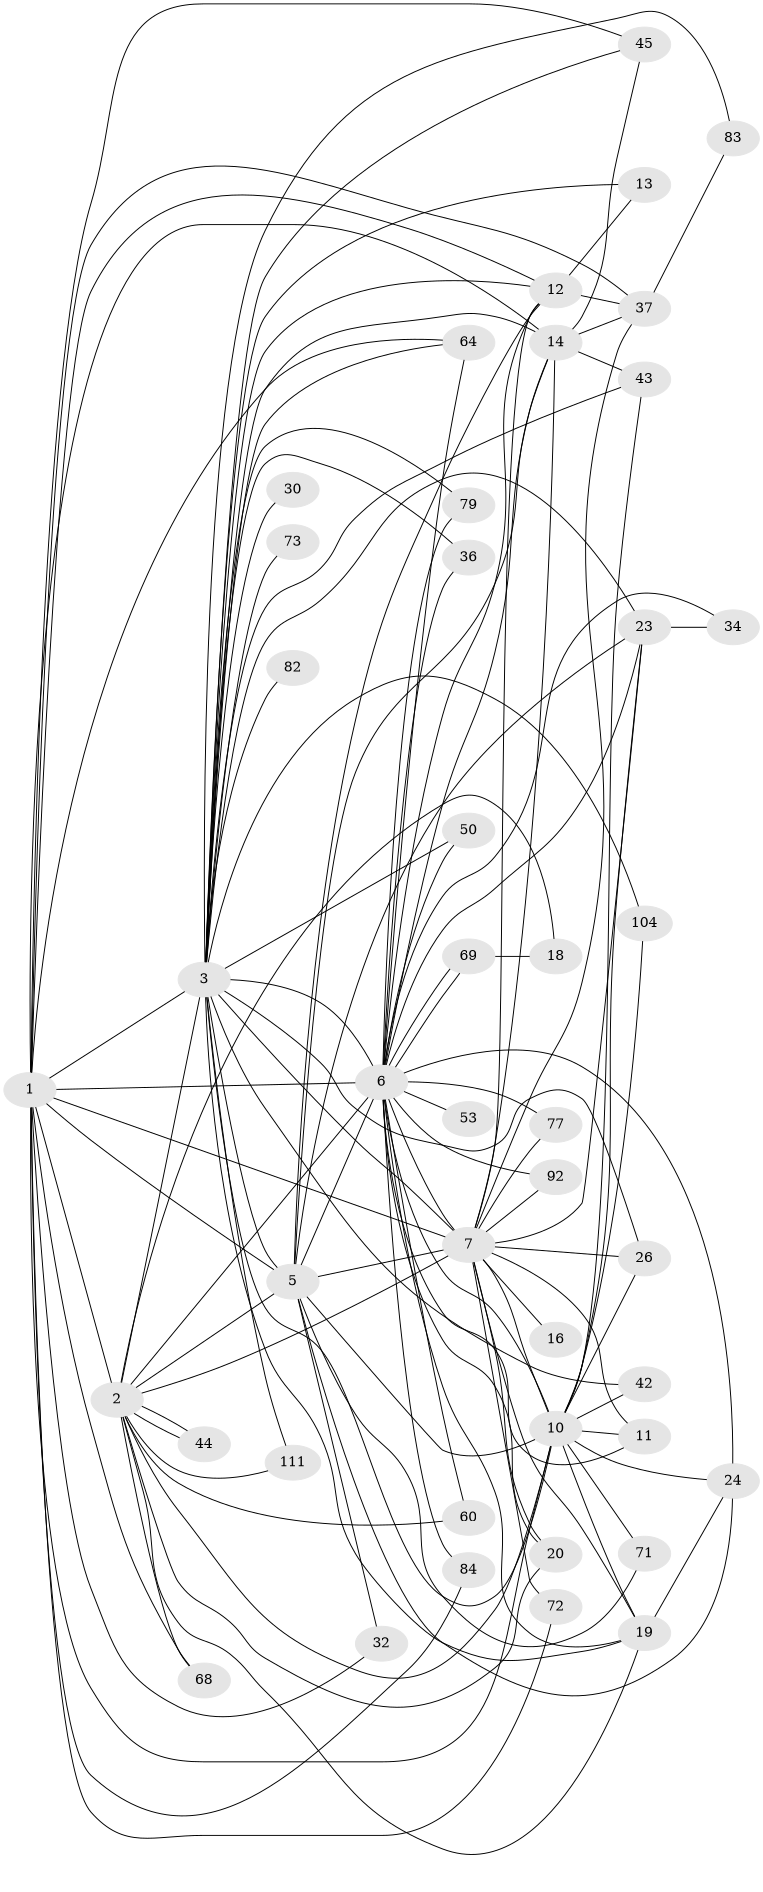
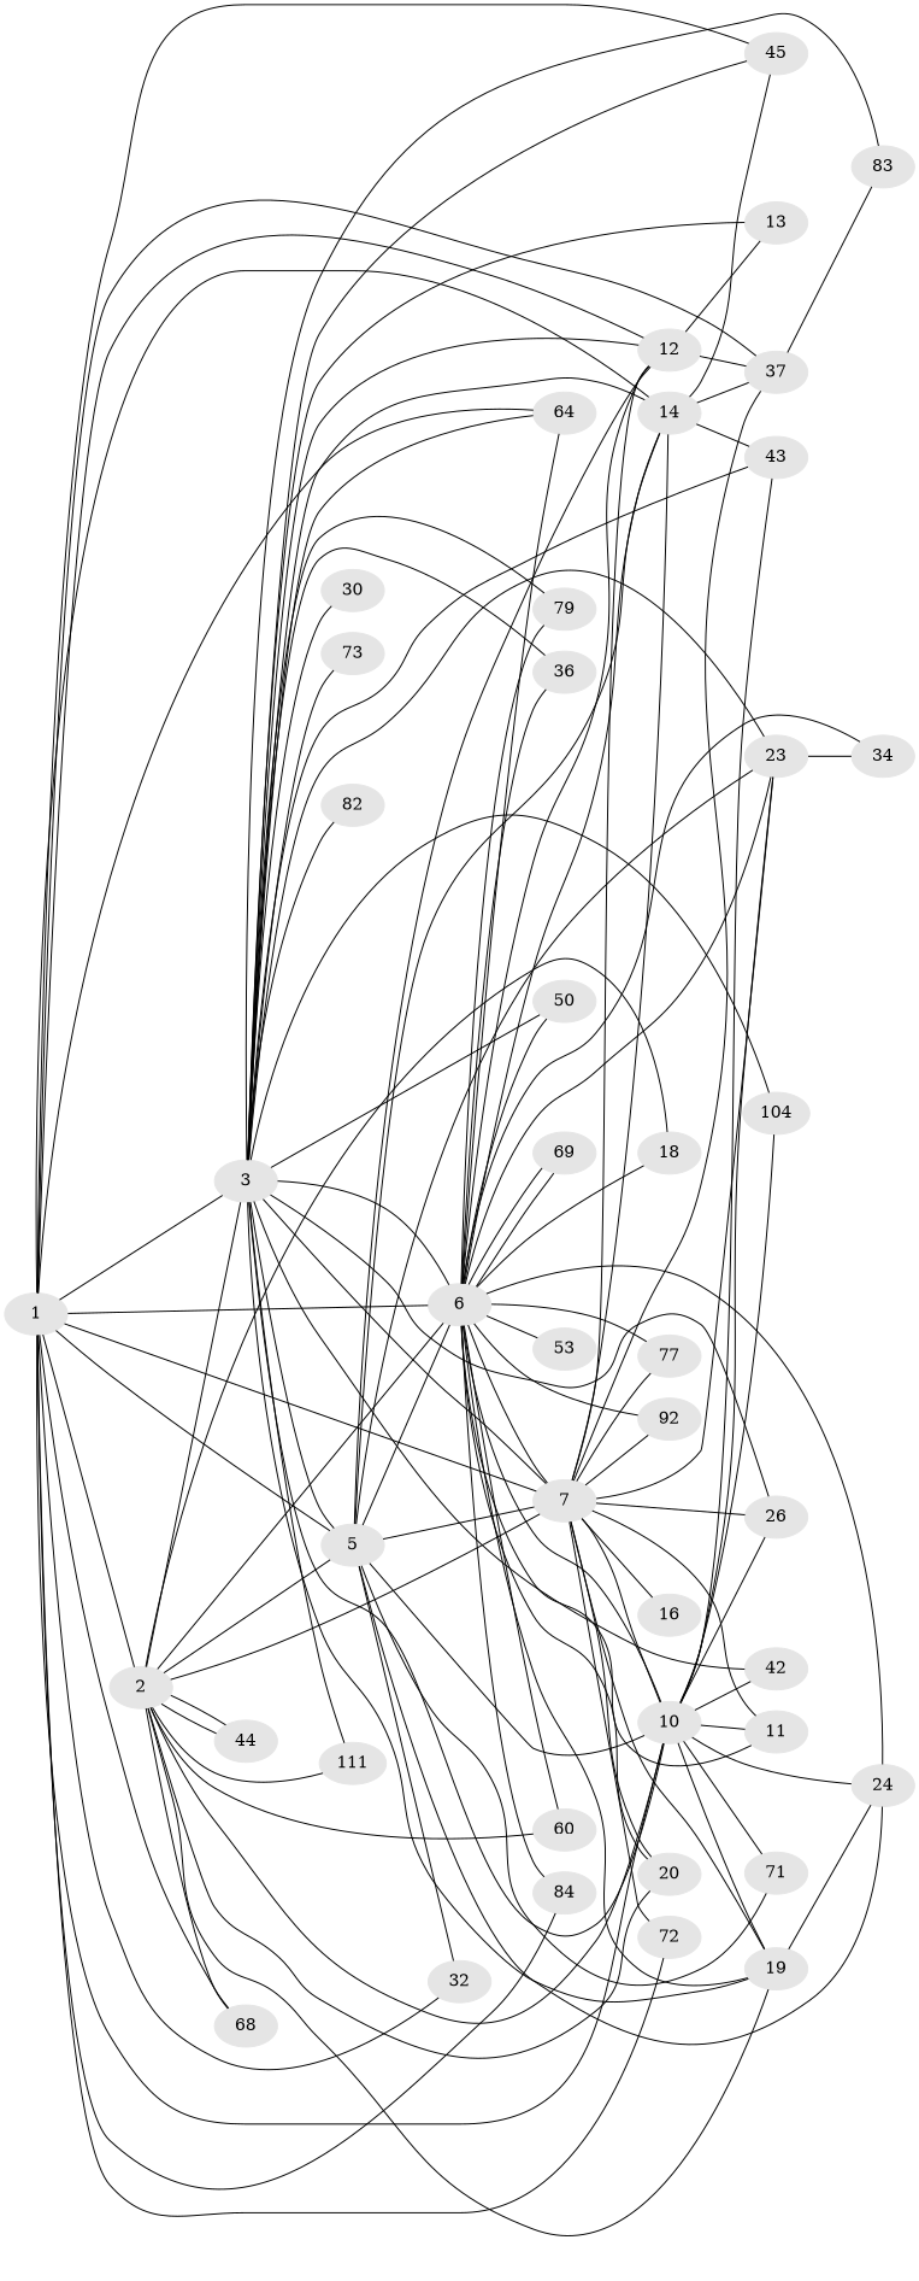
  graph {
    rankdir=LR
    node [color=gray90 style=filled]
    1 [super="+65"]
    2 [super="+86+28"]
    3 [super="+47+4+51"]
    5 [super="+41"]
    6 [super="+8+22+74"]
    7 [super="+54+110+33+9"]
    10
    12 [super="+15"]
    14 [super="+80+90"]
    n10 [label=32]
    37 [super="+40+70"]
    45 [super="+46"]
    64 [super="+67"]
    68
    72
    84
    18
    19 [super="+62+35+101"]
    20
    44
    60
    111
    13
    23 [super="+38+27"]
    26 [super="+49"]
    30
    36 [super="+95"]
    42
    43 [super="+76"]
    50
    73
    79
    82
    83
    104
    24 [super="+25+96"]
    71
    11
    34
    53
    69
    77
    92
    16
    1 -- 2
    1 -- 3 [weight=3]
    1 -- 5
    1 -- 6 [weight=3]
    1 -- 7 [weight=4]
    1 -- 10
    1 -- 12
    1 -- 14
    1 -- n10
    1 -- 37
    1 -- 45 [weight=2]
    1 -- 64
    1 -- 68
    1 -- 72
    1 -- 84
    2 -- 3 [weight=2]
    2 -- 5
    2 -- 6 [weight=5]
    2 -- 7 [weight=4]
    2 -- 10 [weight=2]
    2 -- 68
    2 -- 18
    2 -- 19
    2 -- 20
    2 -- 44
    2 -- 44
    2 -- 60
    2 -- 111
    3 -- 5 [weight=3]
    3 -- 6 [weight=6]
    3 -- 7 [weight=7]
    3 -- 10 [weight=4]
    3 -- 12
    3 -- 14
    3 -- 45
    3 -- 64
    3 -- 19
    3 -- 111
    3 -- 13
    3 -- 23 [weight=4]
    3 -- 26
    3 -- 30 [weight=2]
    3 -- 36 [weight=2]
    3 -- 42
    3 -- 43
    3 -- 50
    3 -- 73 [weight=2]
    3 -- 79
    3 -- 82 [weight=3]
    3 -- 83
    3 -- 104
    5 -- 6 [weight=2]
    5 -- 7 [weight=3]
    5 -- 10 [weight=2]
    5 -- 12
    5 -- 14
    5 -- n10
    5 -- 23
    5 -- 24
    5 -- 71
    6 -- 7 [weight=7]
    6 -- 10 [weight=2]
    6 -- 12 [weight=2]
    6 -- 14
    6 -- 64
    6 -- 84
-   69 -- 18
+   6 -- 18
    6 -- 19
    6 -- 20
    6 -- 60
    6 -- 23
    6 -- 36
    6 -- 50
    6 -- 79 [weight=2]
    6 -- 24 [weight=2]
    6 -- 11 [weight=2]
    6 -- 34
    6 -- 53 [weight=2]
    6 -- 69
    6 -- 69
    6 -- 77
    6 -- 92
    7 -- 10 [weight=2]
    7 -- 12
    7 -- 14
    7 -- 37 [weight=2]
    7 -- 72
    7 -- 19
    7 -- 20
    7 -- 23 [weight=2]
    7 -- 26
    7 -- 11
    7 -- 77
    7 -- 92
    7 -- 16 [weight=2]
    10 -- 19
    10 -- 23
    10 -- 26
    10 -- 42
    10 -- 43
    10 -- 104
    10 -- 24
    10 -- 71
    10 -- 11
    12 -- 37
    12 -- 13
    14 -- 37
    14 -- 45
    14 -- 43
    37 -- 83
    19 -- 24
    23 -- 34 [weight=2]
  }
